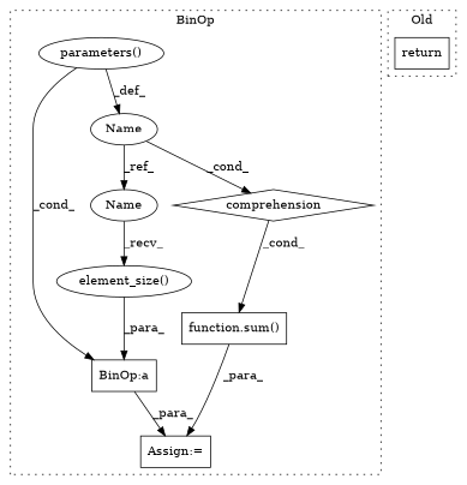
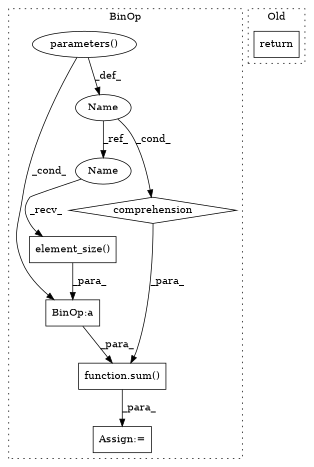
  digraph {
    node [a=75 l=3 s=820 shape=box]
-   n1 [l=16 label="element_size()" shape=ellipse]
+   n1 [l=16 label="element_size()"]
    n2 [a=82 label="BinOp:a" s=817]
    n3 [l=18 label="parameters()" s=846 shape=ellipse]
    n4 [a=45 label=comprehension s=837 shape=diamond]
    n5 [a=87 l=1 label=Name s=841 shape=ellipse]
    n6 [a=68 label="Assign:=" s=800]
    n7 [l="4,1" label="function.sum()" s="803,865"]
    n8 [a=87 l=1 label=Name shape=ellipse]
    n9 [a=93 l=7 label=return s=653]
    subgraph cluster_1 {
      label=BinOp
      style=dotted
      n1
      n2
      n3
      n4
      n5
      n6
      n7
      n8
    }
    subgraph cluster_2 {
      label=Old
      style=dotted
      n9
    }
    n1 -> n2 [label=_para_]
-   n2 -> n6 [label=_para_]
+   n2 -> n7 [label=_para_]
    n3 -> n2 [label=_cond_]
    n3 -> n5 [label=_def_]
-   n4 -> n7 [label=_cond_]
+   n4 -> n7 [label=_para_]
    n5 -> n4 [label=_cond_]
    n5 -> n8 [label=_ref_]
    n7 -> n6 [label=_para_]
    n8 -> n1 [label=_recv_]
  }
